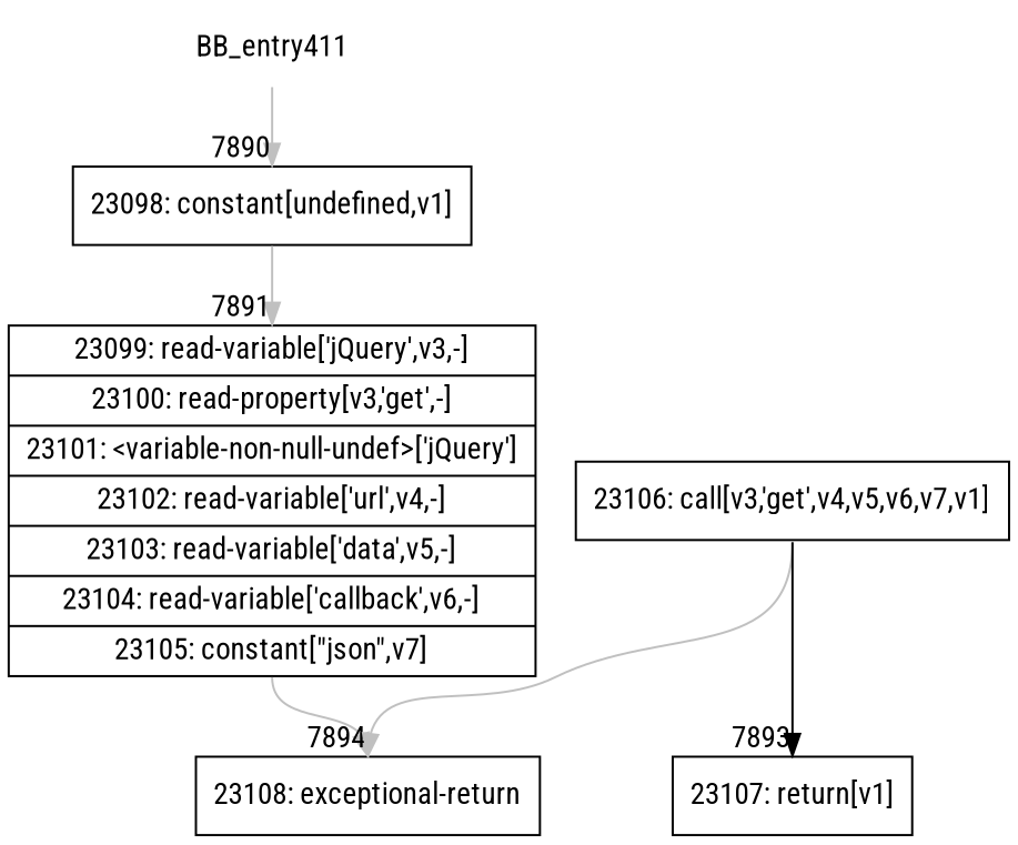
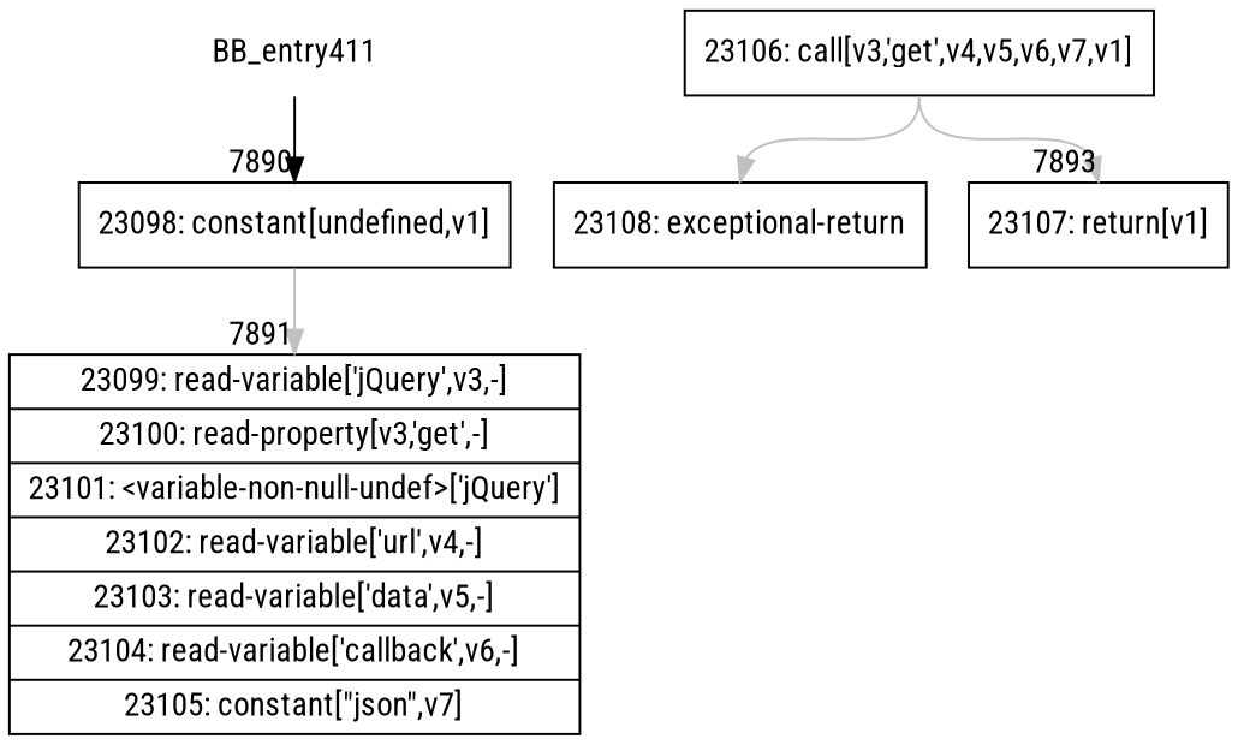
  digraph {
    fontname="Roboto Condensed"
    rankdir=TD
    node [fontname="Roboto Condensed" shape=record]
    edge [fontname="Roboto Condensed" headport=n tailport=s color=gray]
    n1 [label=BB_entry411 shape=none]
    n2 [label="{23098: constant[undefined,v1]}"]
    n3 [label="{23099: read-variable['jQuery',v3,-]|23100: read-property[v3,'get',-]|23101: \<variable-non-null-undef\>['jQuery']|23102: read-variable['url',v4,-]|23103: read-variable['data',v5,-]|23104: read-variable['callback',v6,-]|23105: constant[\"json\",v7]}"]
    n4 [label="{23108: exceptional-return}"]
    n5 [label="{23106: call[v3,'get',v4,v5,v6,v7,v1]}"]
    n6 [label="{23107: return[v1]}"]
-   n1 -> n2 [headlabel="    7890"]
+   n1 -> n2 [headlabel="    7890" color=""]
    n2 -> n3 [headlabel="      7891"]
-   n3 -> n4 [headlabel="      7894"]
    n5 -> n4
-   n5 -> n6 [headlabel="      7893" color=""]
+   n5 -> n6 [headlabel="      7893"]
  }
